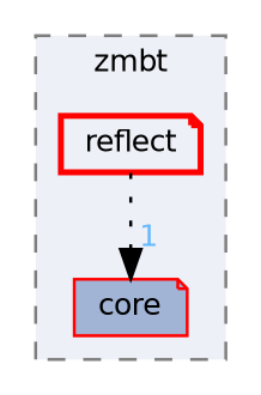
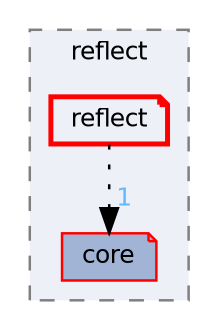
  digraph {
    compound=true
    node [color=red fontname=Helvetica fontsize=10 shape=note]
    n1 [fillcolor="#a2b4d6" height=0.2 label=core style=filled width=0.4]
    n2 [fillcolor="#edf0f7" height=0.2 label=reflect style="filled,bold" width=0.4]
    subgraph cluster_1 {
      bgcolor="#edf0f7"
      fontname=Helvetica
      fontsize=10
-     label=zmbt
+     label=reflect
      pencolor=grey50
      style="filled,dashed"
      n1
      n2
    }
    n2 -> n1 [color=black fontcolor=steelblue1 fontname=Helvetica fontsize=10 headlabel=1 labeldistance=1.5 labelfontname=Helvetica labelfontsize=10 style=dotted]
  }
